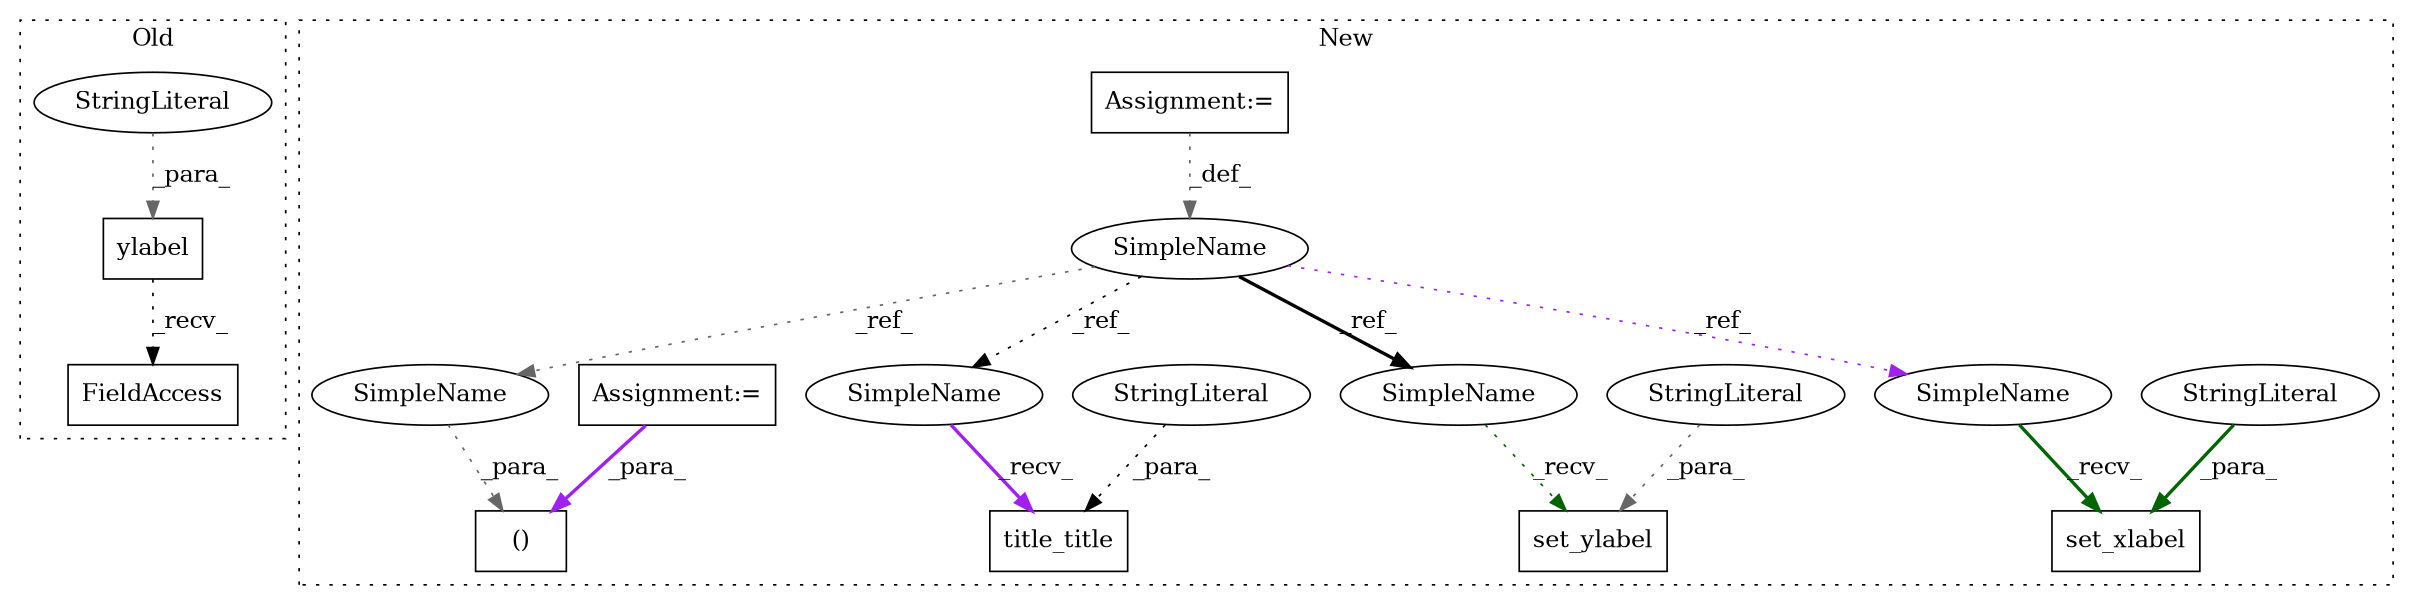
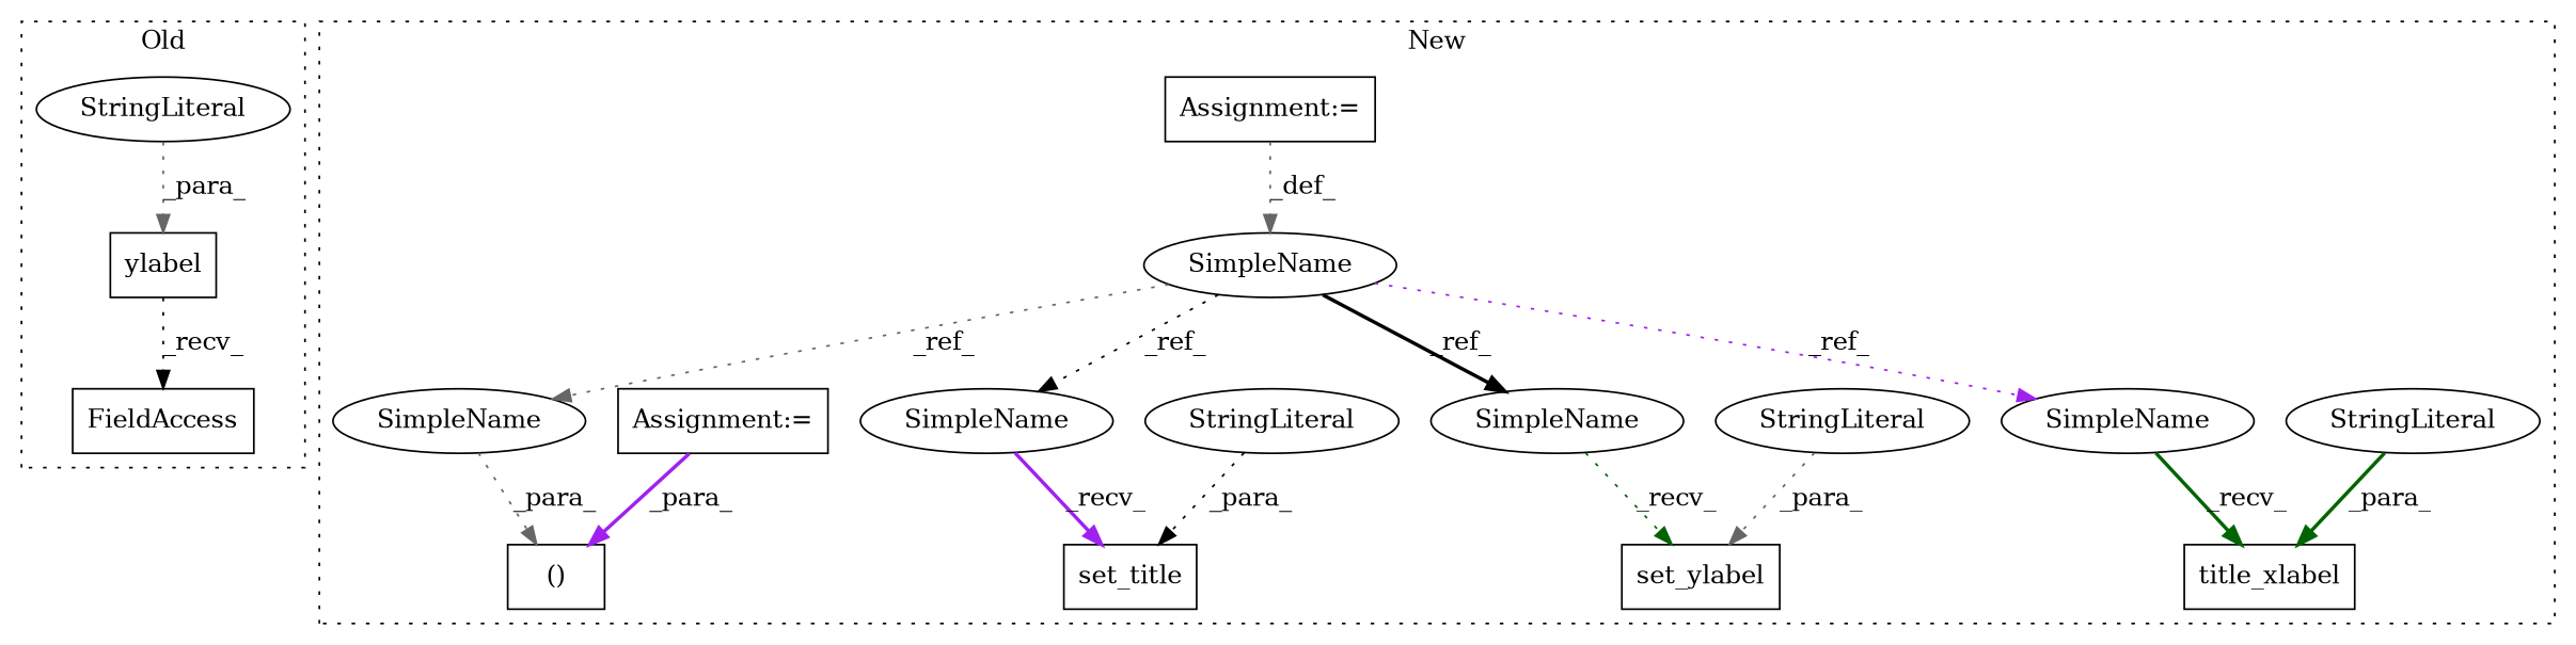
  digraph {
    node [a=42 l=3 s=303 shape=ellipse]
    edge [color=gray40 style=dotted]
    n1 [a=32 l="7,1" label=ylabel s="1316,1348" shape=box]
    n2 [a=45 l=25 label=StringLiteral s=1323]
    n3 [a=22 l=10 label=FieldAccess s=1298 shape=box]
    n4 [a=32 l="11,1" label=set_ylabel s="1357,1393" shape=box]
    n5 [a=45 l=25 label=StringLiteral s=1368]
    n6 [label=SimpleName]
-   n7 [a=32 l="11,1" label=set_xlabel s="1314,1346" shape=box]
+   n7 [a=32 l="11,1" label=title_xlabel s="1314,1346" shape=box]
    n8 [a=45 l=21 label=StringLiteral s=1325]
    n9 [a=106 l=20 label="()" s=1507 shape=box]
    n10 [a=7 l=4 label="Assignment:=" s=116 shape=box]
-   n11 [a=32 l="10,1" label=title_title s="1264,1303" shape=box]
+   n11 [a=32 l="10,1" label=set_title s="1264,1303" shape=box]
    n12 [a=45 l=29 label=StringLiteral s=1274]
    n13 [a=7 label="Assignment:=" shape=box]
    n14 [label=SimpleName s=1353]
    n15 [label=SimpleName s=1524]
    n16 [label=SimpleName s=1310]
    n17 [label=SimpleName s=1260]
    subgraph cluster_1 {
      label=Old
      style=dotted
      n1
      n2
      n3
    }
    subgraph cluster_2 {
      label=New
      style=dotted
      n4
      n5
      n6
      n7
      n8
      n9
      n10
      n11
      n12
      n13
      n14
      n15
      n16
      n17
    }
    n1 -> n3 [color=black label=_recv_]
    n2 -> n1 [label=_para_]
    n5 -> n4 [label=_para_]
    n6 -> n14 [color=black label=_ref_ style=bold]
    n6 -> n15 [label=_ref_]
    n6 -> n16 [color=purple label=_ref_]
    n6 -> n17 [color=black label=_ref_]
    n8 -> n7 [color=darkgreen label=_para_ style=bold]
    n10 -> n9 [color=purple label=_para_ style=bold]
    n12 -> n11 [color=black label=_para_]
    n13 -> n6 [label=_def_]
    n14 -> n4 [color=darkgreen label=_recv_]
    n15 -> n9 [label=_para_]
    n16 -> n7 [color=darkgreen label=_recv_ style=bold]
    n17 -> n11 [color=purple label=_recv_ style=bold]
  }
